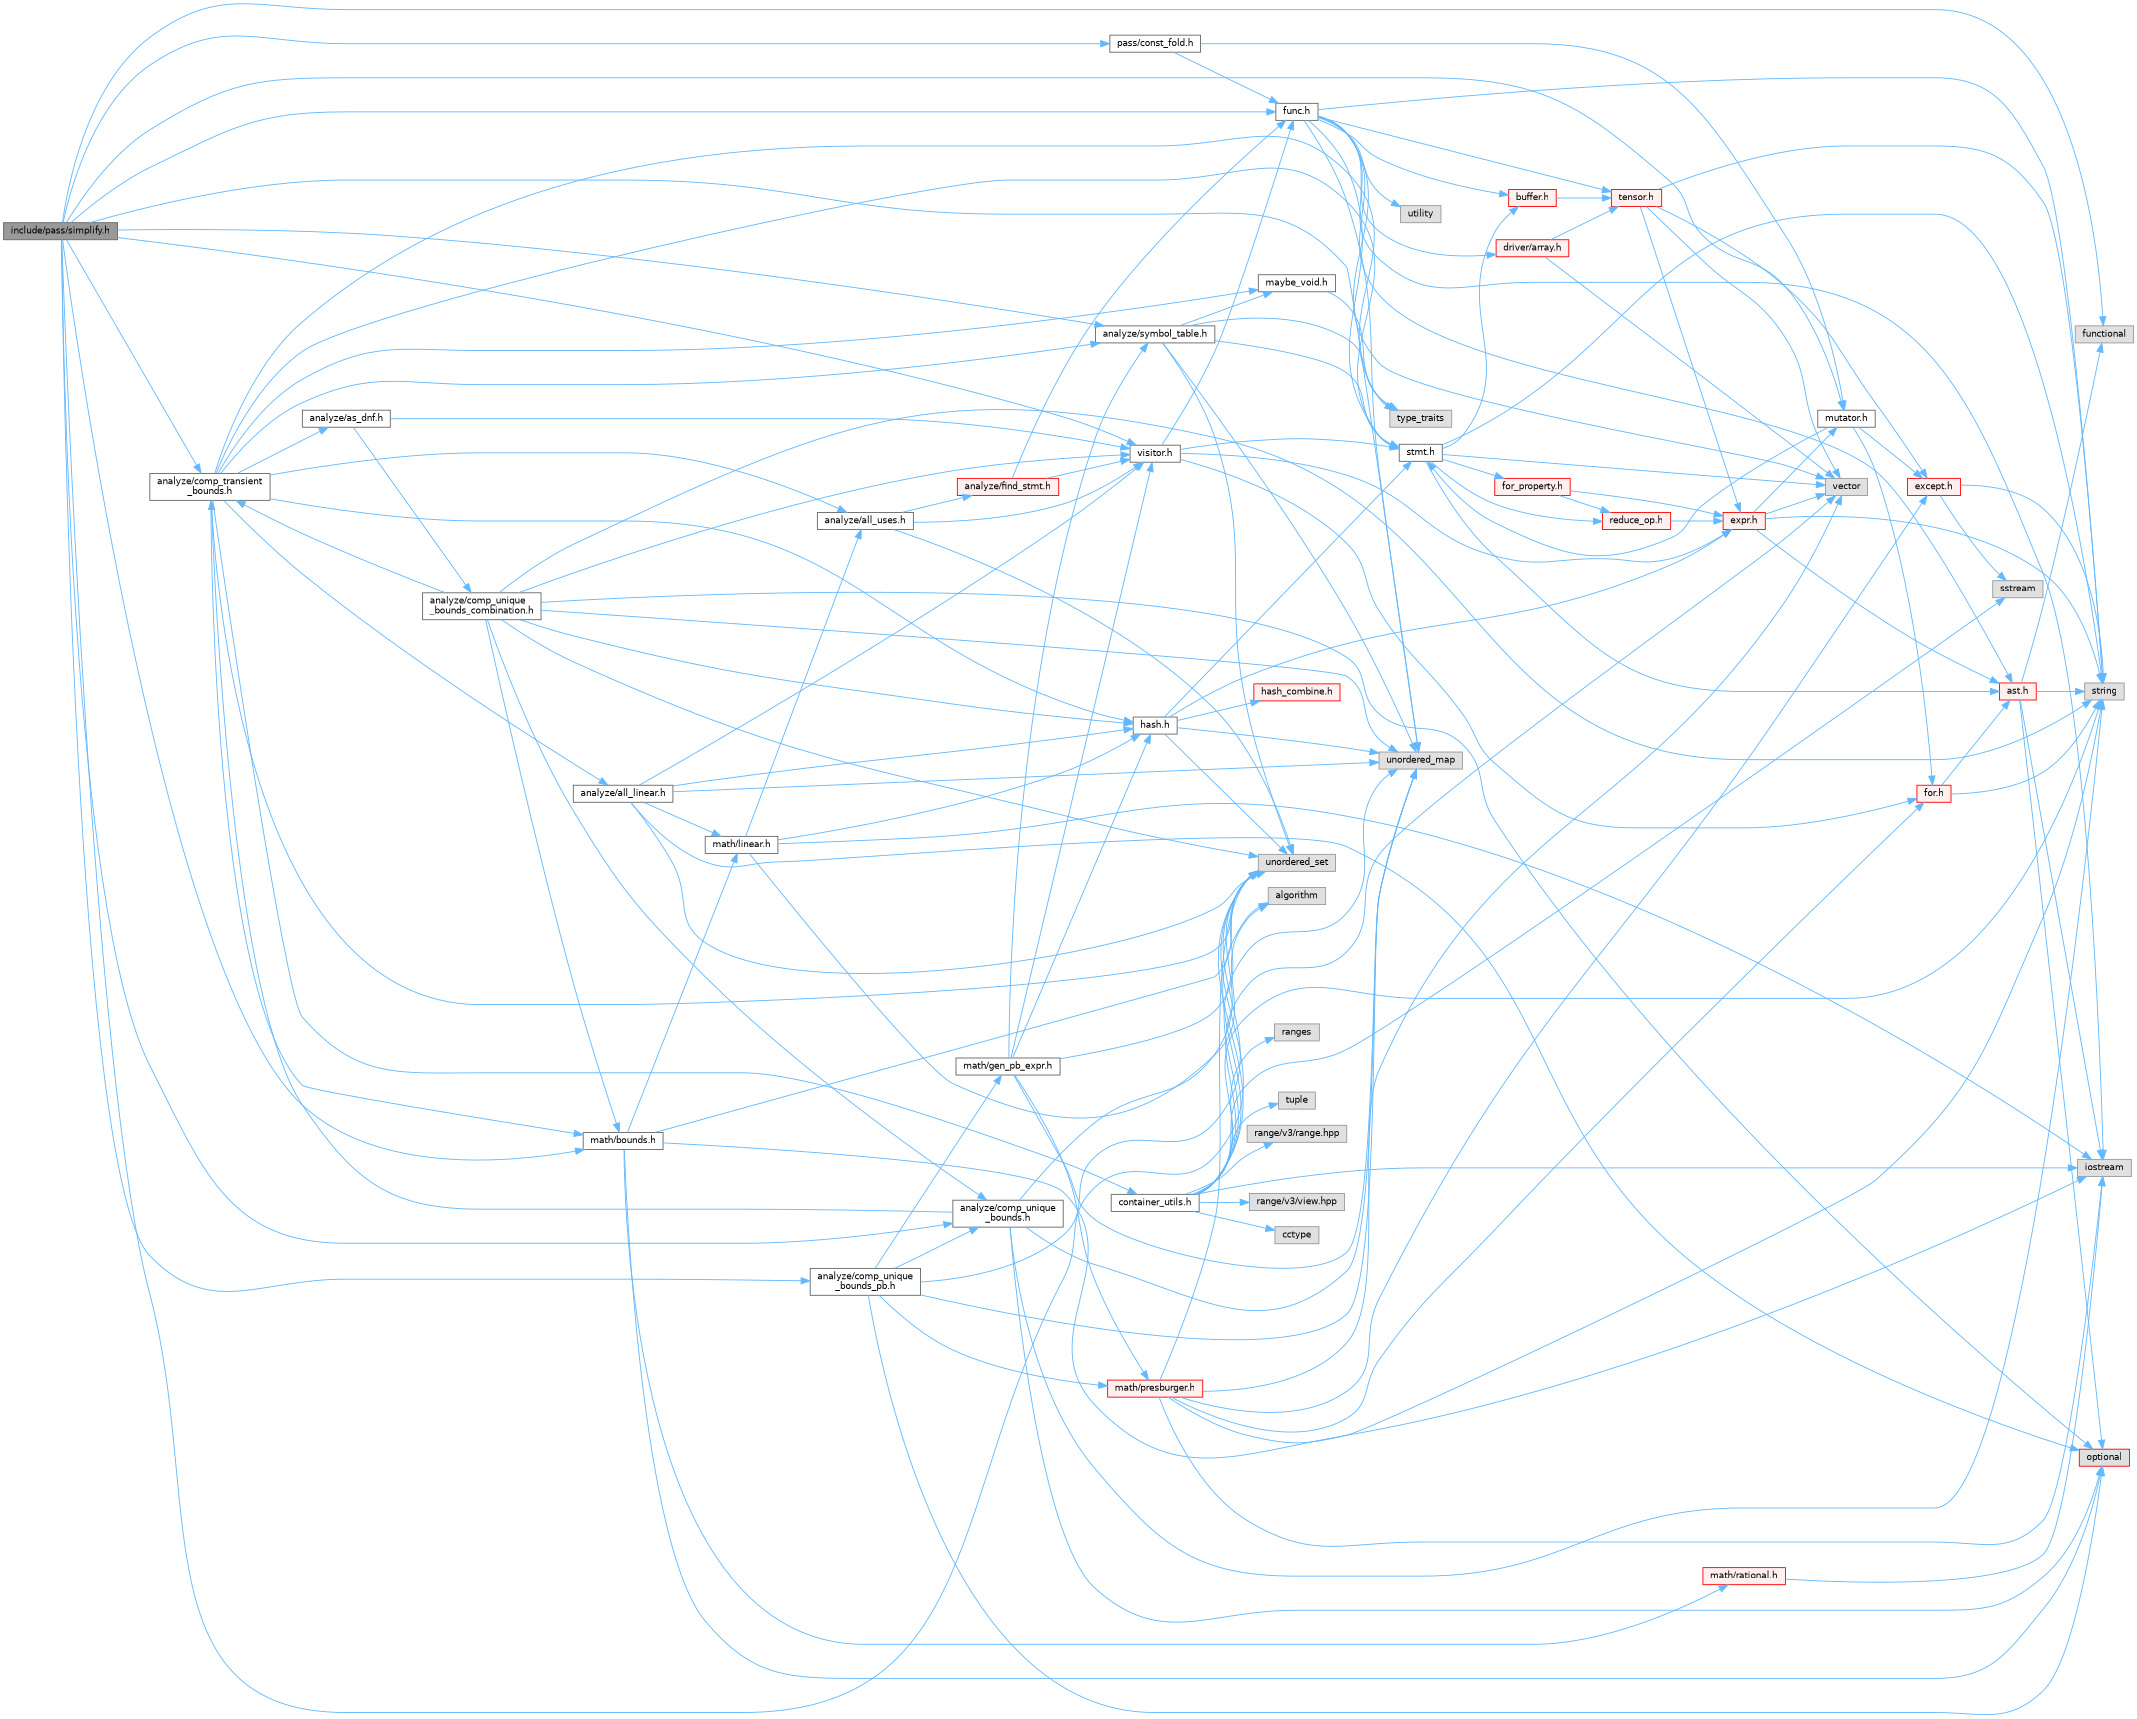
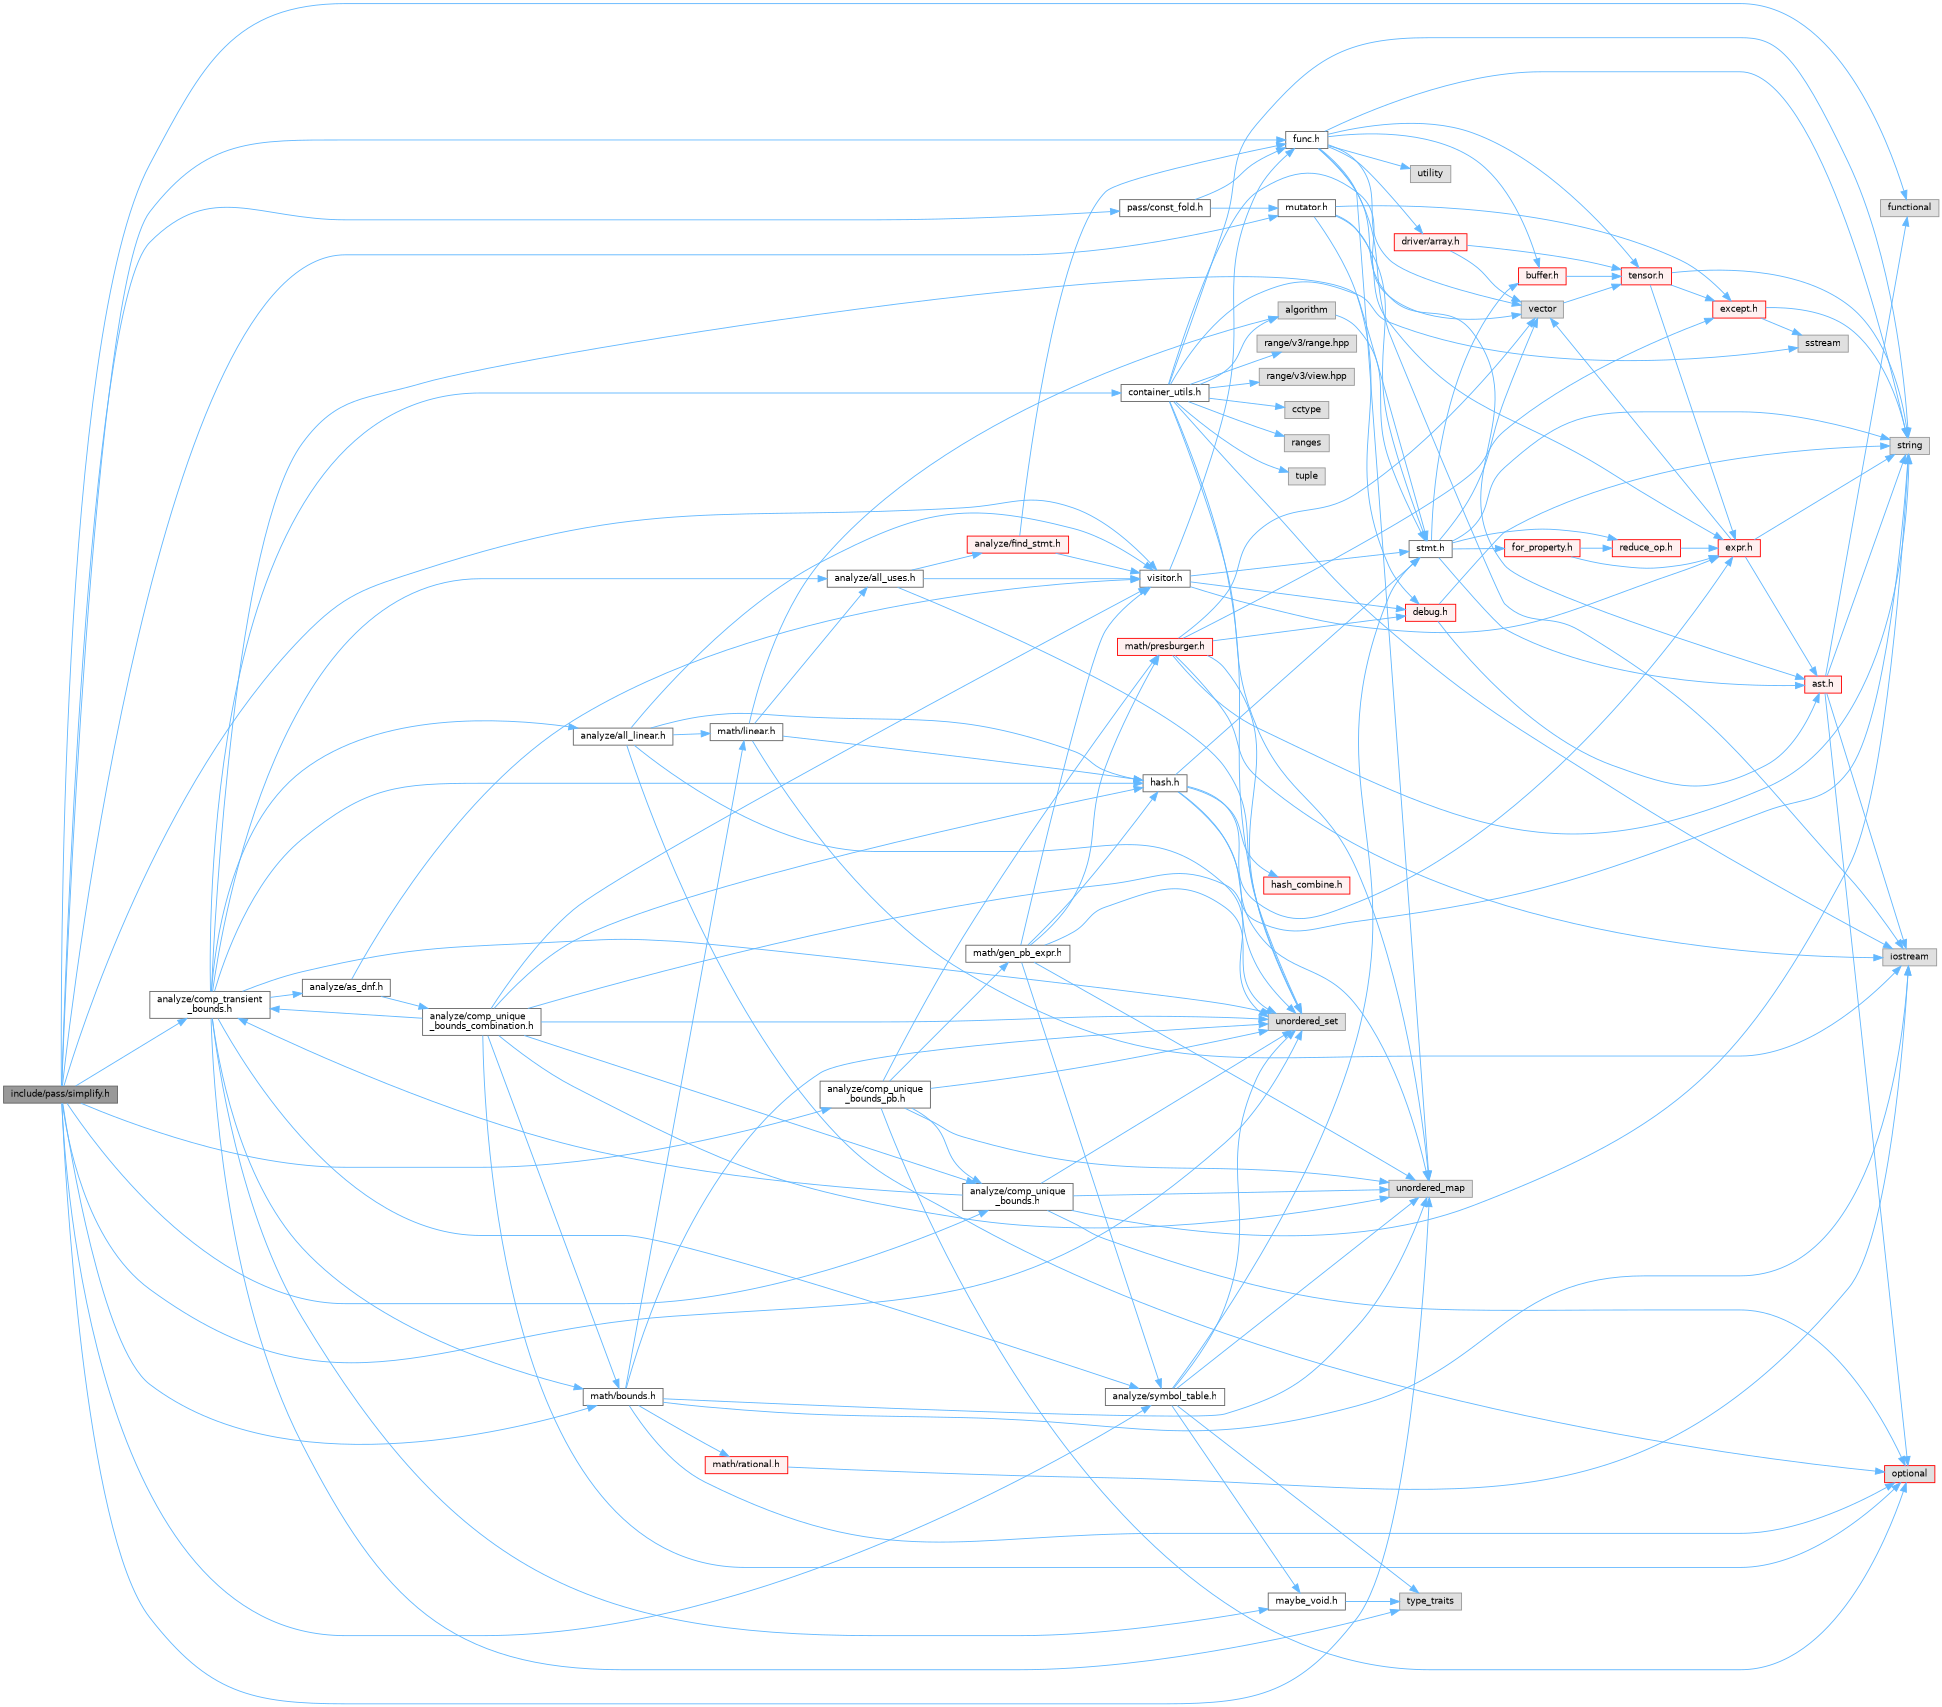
  digraph {
    rankdir=LR
    node [color=grey40 fillcolor=white fontname=Helvetica fontsize=10 shape=box style=filled]
    edge [color=steelblue1 fontname=Helvetica fontsize=10 labelfontname=Helvetica labelfontsize=10 style=solid]
    n1 [color=gray40 fillcolor=grey60 fontcolor=black height=0.2 label="include/pass/simplify.h" width=0.4]
    n2 [color=grey60 fillcolor="#E0E0E0" height=0.2 label=functional width=0.4]
    n3 [color=grey60 fillcolor="#E0E0E0" height=0.2 label=unordered_map width=0.4]
    n4 [color=grey60 fillcolor="#E0E0E0" height=0.2 label=unordered_set width=0.4]
    n5 [height=0.2 label="analyze/comp_transient\l_bounds.h" width=0.4]
    n6 [height=0.2 label="func.h" width=0.4]
    n7 [height=0.2 label="visitor.h" width=0.4]
    n8 [height=0.2 label="analyze/symbol_table.h" width=0.4]
    n9 [height=0.2 label="math/bounds.h" width=0.4]
    n10 [height=0.2 label="analyze/comp_unique\l_bounds.h" width=0.4]
    n11 [height=0.2 label="analyze/comp_unique\l_bounds_pb.h" width=0.4]
    n12 [height=0.2 label="mutator.h" width=0.4]
    n13 [height=0.2 label="pass/const_fold.h" width=0.4]
    n14 [color=grey60 fillcolor="#E0E0E0" height=0.2 label=type_traits width=0.4]
    n15 [height=0.2 label="analyze/all_uses.h" width=0.4]
    n16 [height=0.2 label="stmt.h" width=0.4]
    n17 [height=0.2 label="analyze/all_linear.h" width=0.4]
    n18 [height=0.2 label="hash.h" width=0.4]
    n19 [height=0.2 label="analyze/as_dnf.h" width=0.4]
    n20 [height=0.2 label="maybe_void.h" width=0.4]
    n21 [height=0.2 label="container_utils.h" width=0.4]
    n22 [color=grey60 fillcolor="#E0E0E0" height=0.2 label=iostream width=0.4]
    n23 [color=grey60 fillcolor="#E0E0E0" height=0.2 label=string width=0.4]
    n24 [color=grey60 fillcolor="#E0E0E0" height=0.2 label=utility width=0.4]
    n25 [color=grey60 fillcolor="#E0E0E0" height=0.2 label=vector width=0.4]
    n26 [color=red fillcolor="#FFF0F0" height=0.2 label="ast.h" width=0.4]
    n27 [color=red fillcolor="#FFF0F0" height=0.2 label="buffer.h" width=0.4]
    n28 [color=red fillcolor="#FFF0F0" height=0.2 label="tensor.h" width=0.4]
    n29 [color=red fillcolor="#FFF0F0" height=0.2 label="driver/array.h" width=0.4]
    n30 [color=red fillcolor="#FFF0F0" height=0.2 label="expr.h" width=0.4]
-   n31 [color=red fillcolor="#FFF0F0" height=0.2 label="for.h" width=0.4]
+   n31 [color=red fillcolor="#FFF0F0" height=0.2 label="debug.h" width=0.4]
    n32 [color=red fillcolor="#E0E0E0" height=0.2 label=optional width=0.4]
    n33 [height=0.2 label="math/linear.h" width=0.4]
    n34 [color=red fillcolor="#FFF0F0" height=0.2 label="math/rational.h" width=0.4]
    n35 [height=0.2 label="analyze/comp_unique\l_bounds_combination.h" width=0.4]
    n36 [height=0.2 label="math/gen_pb_expr.h" width=0.4]
    n37 [color=red fillcolor="#FFF0F0" height=0.2 label="math/presburger.h" width=0.4]
    n38 [color=red fillcolor="#FFF0F0" height=0.2 label="except.h" width=0.4]
    n39 [color=red fillcolor="#FFF0F0" height=0.2 label="analyze/find_stmt.h" width=0.4]
    n40 [color=red fillcolor="#FFF0F0" height=0.2 label="for_property.h" width=0.4]
    n41 [color=red fillcolor="#FFF0F0" height=0.2 label="reduce_op.h" width=0.4]
    n42 [color=red fillcolor="#FFF0F0" height=0.2 label="hash_combine.h" width=0.4]
    n43 [color=grey60 fillcolor="#E0E0E0" height=0.2 label=sstream width=0.4]
    n44 [color=grey60 fillcolor="#E0E0E0" height=0.2 label=algorithm width=0.4]
    n45 [color=grey60 fillcolor="#E0E0E0" height=0.2 label=cctype width=0.4]
    n46 [color=grey60 fillcolor="#E0E0E0" height=0.2 label=ranges width=0.4]
    n47 [color=grey60 fillcolor="#E0E0E0" height=0.2 label=tuple width=0.4]
    n48 [color=grey60 fillcolor="#E0E0E0" height=0.2 label="range/v3/range.hpp" width=0.4]
    n49 [color=grey60 fillcolor="#E0E0E0" height=0.2 label="range/v3/view.hpp" width=0.4]
    n1 -> n2
    n1 -> n3
    n1 -> n4
    n1 -> n5
    n1 -> n6
    n1 -> n7
    n1 -> n8
    n1 -> n9
    n1 -> n10
    n1 -> n11
    n1 -> n12
    n1 -> n13
    n5 -> n4
    n5 -> n8
    n5 -> n9
    n5 -> n14
    n5 -> n15
    n5 -> n16
    n5 -> n17
    n5 -> n18
    n5 -> n19
    n5 -> n20
    n5 -> n21
    n6 -> n3
-   n6 -> n16
+   n44 -> n16
    n6 -> n22
    n6 -> n23
    n6 -> n24
    n6 -> n25
    n6 -> n26
    n6 -> n27
    n6 -> n28
    n6 -> n29
    n7 -> n6
    n7 -> n16
    n7 -> n30
    n7 -> n31
    n8 -> n3
    n8 -> n4
    n8 -> n14
    n8 -> n16
    n8 -> n20
    n9 -> n4
    n9 -> n22
    n9 -> n32
    n9 -> n33
    n9 -> n34
    n10 -> n3
    n10 -> n4
    n10 -> n5
    n10 -> n23
    n10 -> n32
    n11 -> n3
    n11 -> n4
    n11 -> n10
    n11 -> n32
    n11 -> n36
    n11 -> n37
    n12 -> n16
-   n30 -> n12
+   n12 -> n30
    n12 -> n31
    n12 -> n38
    n13 -> n6
    n13 -> n12
    n15 -> n4
    n15 -> n7
    n15 -> n39
    n16 -> n23
    n16 -> n25
    n16 -> n26
    n16 -> n27
    n16 -> n40
    n16 -> n41
-   n17 -> n3
+   n9 -> n3
    n17 -> n4
    n17 -> n7
    n17 -> n18
    n17 -> n32
    n17 -> n33
    n18 -> n3
    n18 -> n4
    n18 -> n16
    n18 -> n30
    n18 -> n42
    n19 -> n7
    n19 -> n35
    n20 -> n14
    n21 -> n3
    n21 -> n4
    n21 -> n22
    n21 -> n23
    n21 -> n25
    n21 -> n43
    n21 -> n44
    n21 -> n45
    n21 -> n46
    n21 -> n47
    n21 -> n48
    n21 -> n49
    n26 -> n2
    n26 -> n22
    n26 -> n23
    n26 -> n32
    n27 -> n28
    n28 -> n23
-   n28 -> n25
+   n25 -> n28
    n28 -> n30
    n28 -> n38
    n29 -> n25
    n29 -> n28
    n30 -> n23
    n30 -> n25
    n30 -> n26
    n31 -> n23
    n31 -> n26
    n33 -> n15
    n33 -> n18
    n33 -> n22
    n33 -> n44
    n34 -> n22
    n35 -> n3
    n35 -> n4
    n35 -> n5
    n35 -> n7
    n35 -> n9
    n35 -> n10
    n35 -> n18
    n35 -> n23
    n35 -> n32
    n36 -> n3
    n36 -> n4
    n36 -> n7
    n36 -> n8
    n36 -> n18
    n36 -> n37
    n37 -> n4
    n37 -> n22
    n37 -> n23
    n37 -> n25
    n37 -> n31
    n37 -> n38
    n38 -> n23
    n38 -> n43
    n39 -> n6
    n39 -> n7
    n40 -> n30
    n40 -> n41
    n41 -> n30
  }
